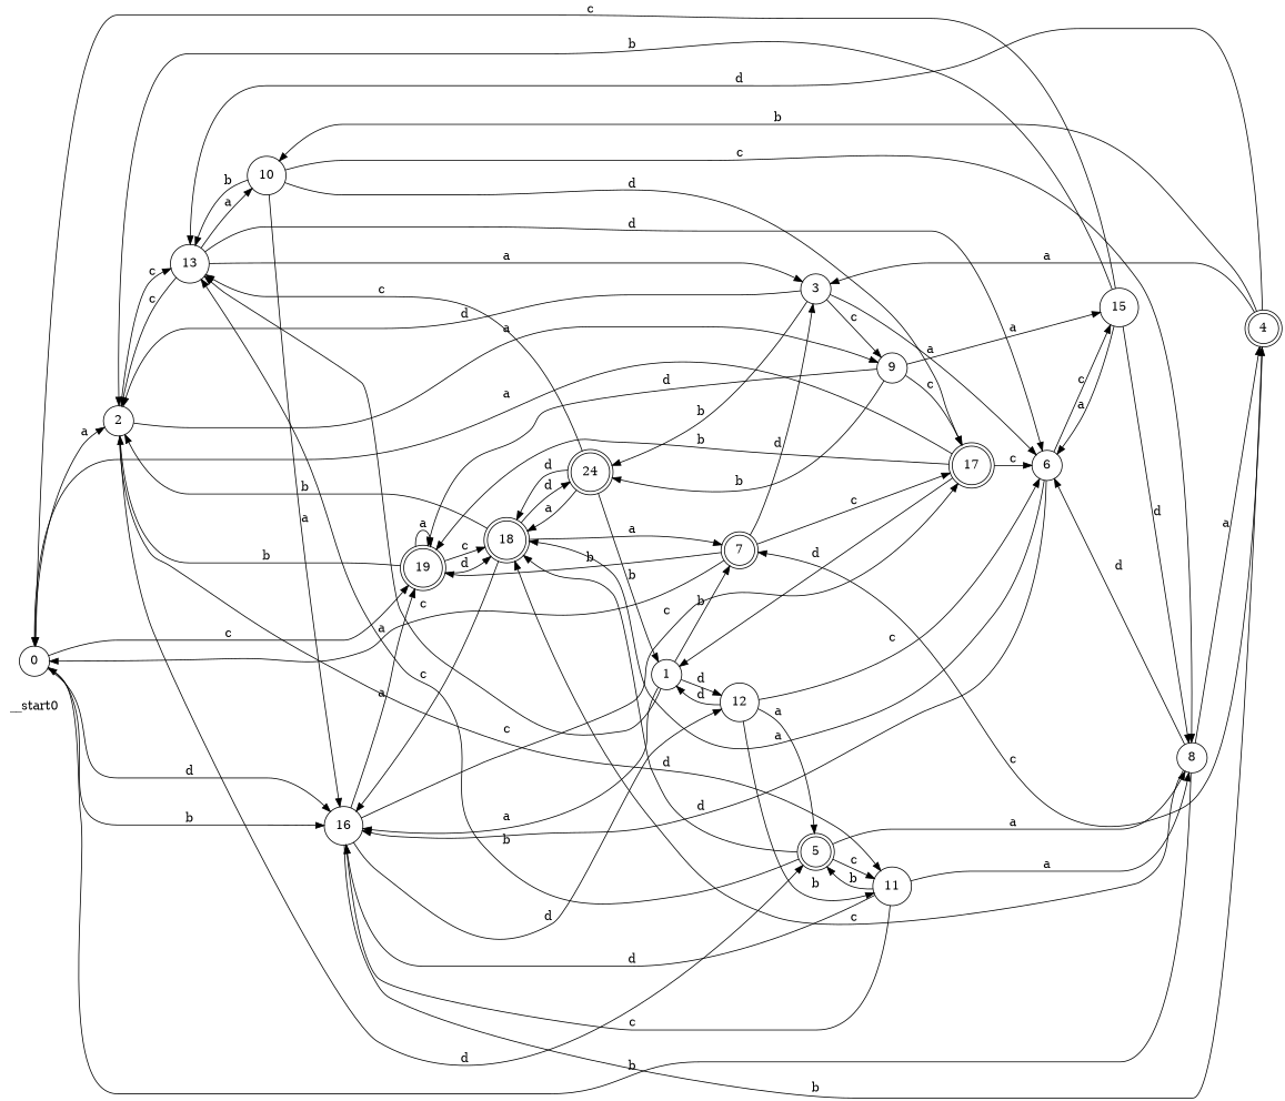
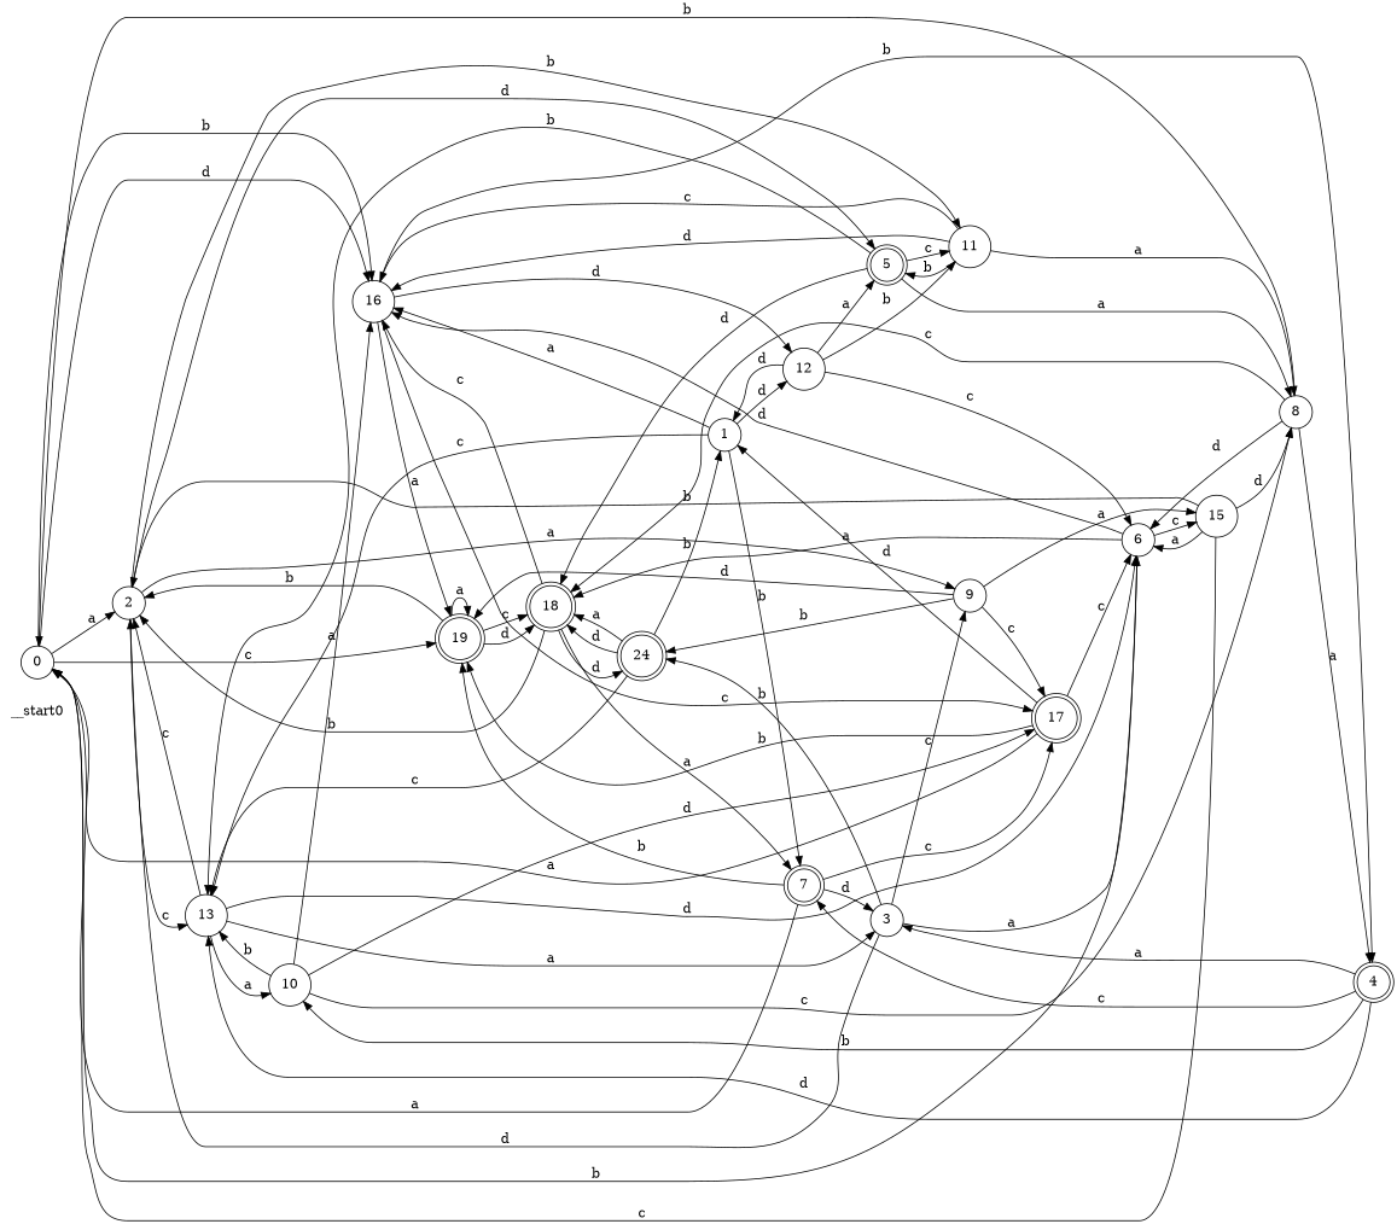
  digraph {
    rankdir=LR
    node [shape=circle color=black fillcolor=white style=filled]
    __start0 [shape=none color="" fillcolor="" style=""]
    n2 [label=0]
    n3 [label=2]
    n4 [label=16]
    n5 [label=19 shape=doublecircle style="rounded,filled"]
    n6 [label=13]
    n7 [label=5 shape=doublecircle style="rounded,filled"]
    n8 [label=9]
    n9 [label=11]
    n10 [label=12]
    n11 [label=4 shape=doublecircle style="rounded,filled"]
    n12 [label=17 shape=doublecircle style="rounded,filled"]
    n13 [label=18 shape=doublecircle style="rounded,filled"]
    n14 [label=1]
    n15 [label=7 shape=doublecircle style="rounded,filled"]
    n16 [label=3]
    n17 [label=6]
    n18 [label=10]
    n19 [label=8]
    n20 [label=24 shape=doublecircle style="rounded,filled"]
    n21 [label=15]
    n2 -> n3 [label=a]
    n2 -> n4 [label=b]
    n2 -> n4 [label=d]
    n2 -> n5 [label=c]
    n3 -> n6 [label=c]
    n3 -> n7 [label=d]
    n3 -> n8 [label=a]
-   n3 -> n9 [label=c]
+   n3 -> n9 [label=b]
    n4 -> n5 [label=a]
    n4 -> n10 [label=d]
    n4 -> n11 [label=b]
    n4 -> n12 [label=c]
    n5 -> n3 [label=b]
    n5 -> n5 [label=a]
    n5 -> n13 [label=c]
    n5 -> n13 [label=d]
    n6 -> n3 [label=c]
    n6 -> n16 [label=a]
    n6 -> n17 [label=d]
    n6 -> n18 [label=a]
    n7 -> n6 [label=b]
    n7 -> n9 [label=c]
    n7 -> n13 [label=d]
    n7 -> n19 [label=a]
    n8 -> n5 [label=d]
    n8 -> n12 [label=c]
    n8 -> n20 [label=b]
    n8 -> n21 [label=a]
    n9 -> n4 [label=c]
    n9 -> n4 [label=d]
    n9 -> n7 [label=b]
    n9 -> n19 [label=a]
    n10 -> n7 [label=a]
    n10 -> n9 [label=b]
    n10 -> n14 [label=d]
    n10 -> n17 [label=c]
    n11 -> n6 [label=d]
    n11 -> n15 [label=c]
    n11 -> n16 [label=a]
    n11 -> n18 [label=b]
    n12 -> n2 [label=a]
    n12 -> n5 [label=b]
    n12 -> n14 [label=d]
    n12 -> n17 [label=c]
    n13 -> n3 [label=b]
    n13 -> n4 [label=c]
    n13 -> n15 [label=a]
    n13 -> n20 [label=d]
    n14 -> n4 [label=a]
    n14 -> n6 [label=c]
    n14 -> n10 [label=d]
    n14 -> n15 [label=b]
    n15 -> n2 [label=a]
    n15 -> n5 [label=b]
    n15 -> n12 [label=c]
    n15 -> n16 [label=d]
    n16 -> n3 [label=d]
    n16 -> n8 [label=c]
    n16 -> n17 [label=a]
    n16 -> n20 [label=b]
+   n17 -> n2 [label=b]
    n17 -> n4 [label=d]
    n17 -> n13 [label=a]
    n17 -> n21 [label=c]
    n18 -> n4 [label=a]
    n18 -> n6 [label=b]
    n18 -> n12 [label=d]
    n18 -> n19 [label=c]
    n19 -> n2 [label=b]
    n19 -> n11 [label=a]
    n19 -> n13 [label=c]
    n19 -> n17 [label=d]
    n20 -> n6 [label=c]
    n20 -> n13 [label=a]
    n20 -> n13 [label=d]
    n20 -> n14 [label=b]
    n21 -> n2 [label=c]
    n21 -> n3 [label=b]
    n21 -> n17 [label=a]
    n21 -> n19 [label=d]
  }
